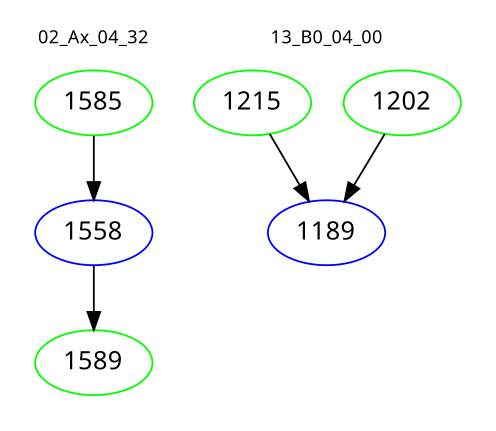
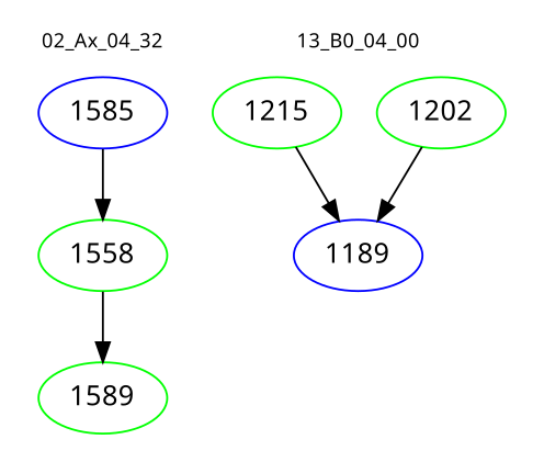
  digraph {
    fontname="Noto Sans"
    node [color=green fontname="Noto Sans"]
    edge [color=black fontname="Noto Sans"]
-   n1 [label=1585]
-   n2 [color=blue label=1558]
+   n1 [color=blue label=1585]
+   n2 [label=1558]
    n3 [label=1589]
    n4 [label=1202]
    n5 [color=blue label=1189]
    n6 [label=1215]
    subgraph cluster_1 {
      color=white
      fontsize=10
      label="02_Ax_04_32"
      n1
      n2
      n3
    }
    subgraph cluster_2 {
      color=white
      fontsize=10
      label="13_B0_04_00"
      n4
      n5
      n6
    }
    n1 -> n2
    n2 -> n3
    n4 -> n5
    n6 -> n5
  }
